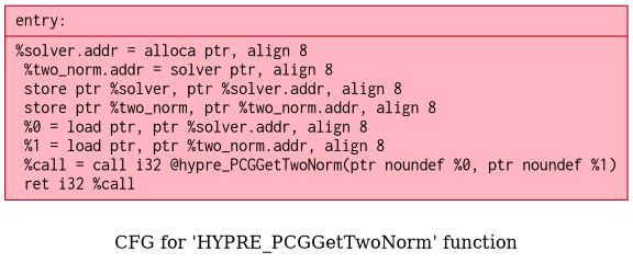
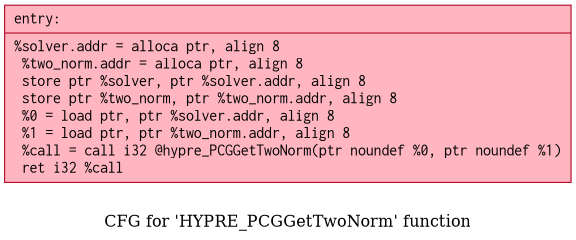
  digraph {
    label="CFG for 'HYPRE_PCGGetTwoNorm' function"
-   n1 [color="#b70d28ff" fillcolor=lightpink fontname=Courier label="{entry:\l|  %solver.addr = alloca ptr, align 8\l  %two_norm.addr = solver ptr, align 8\l  store ptr %solver, ptr %solver.addr, align 8\l  store ptr %two_norm, ptr %two_norm.addr, align 8\l  %0 = load ptr, ptr %solver.addr, align 8\l  %1 = load ptr, ptr %two_norm.addr, align 8\l  %call = call i32 @hypre_PCGGetTwoNorm(ptr noundef %0, ptr noundef %1)\l  ret i32 %call\l}" shape=record style=filled]
+   n1 [color="#b70d28ff" fillcolor=lightpink fontname=Courier label="{entry:\l|  %solver.addr = alloca ptr, align 8\l  %two_norm.addr = alloca ptr, align 8\l  store ptr %solver, ptr %solver.addr, align 8\l  store ptr %two_norm, ptr %two_norm.addr, align 8\l  %0 = load ptr, ptr %solver.addr, align 8\l  %1 = load ptr, ptr %two_norm.addr, align 8\l  %call = call i32 @hypre_PCGGetTwoNorm(ptr noundef %0, ptr noundef %1)\l  ret i32 %call\l}" shape=record style=filled]
  }
